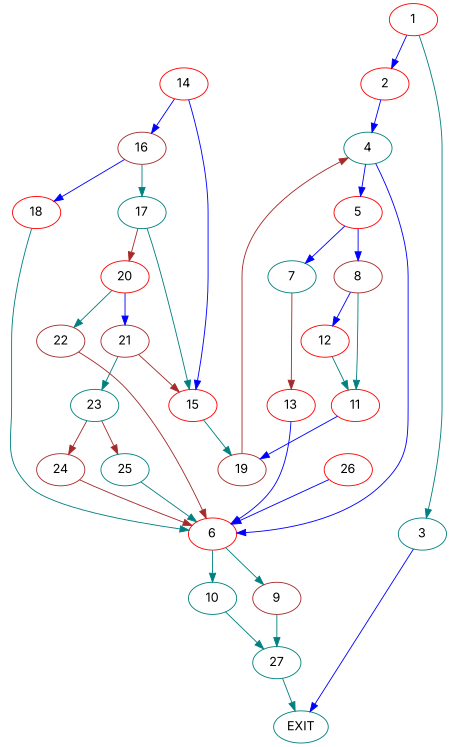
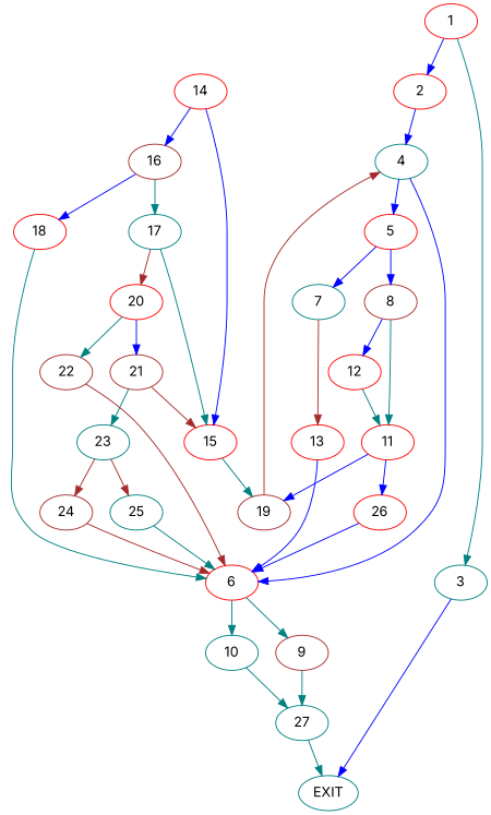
  digraph {
    fontname=Inter
    node [color=red fontname=Inter]
    edge [color=blue fontname=Inter]
    1
    2
    3 [color=teal]
    n4 [color=teal label=EXIT]
    4 [color=teal]
    5
    6
    7 [color=teal]
    8 [color=brown]
    9 [color=brown]
    10 [color=teal]
    13
    11
    12
    27 [color=teal]
    14
    15
    16 [color=brown]
    19 [color=brown]
    26
    17 [color=teal]
    18
    20
    21 [color=brown]
    22 [color=brown]
    23 [color=teal]
    24 [color=brown]
    25 [color=teal]
    1 -> 2
    1 -> 3 [color=teal]
    2 -> 4
    3 -> n4
    4 -> 5
    4 -> 6
    5 -> 7
    5 -> 8
    6 -> 9 [color=teal]
    6 -> 10 [color=teal]
    7 -> 13 [color=brown]
    8 -> 11 [color=teal]
    8 -> 12
    9 -> 27 [color=teal]
    10 -> 27 [color=teal]
    13 -> 6
    11 -> 19
+   11 -> 26
    12 -> 11 [color=teal]
    27 -> n4 [color=teal]
    14 -> 15
    14 -> 16
    15 -> 19 [color=teal]
    16 -> 17 [color=teal]
    16 -> 18
    19 -> 4 [color=brown]
    26 -> 6
    17 -> 15 [color=teal]
    17 -> 20 [color=brown]
    18 -> 6 [color=teal]
    20 -> 21
    20 -> 22 [color=teal]
    21 -> 15 [color=brown]
    21 -> 23 [color=teal]
    22 -> 6 [color=brown]
    23 -> 24 [color=brown]
    23 -> 25 [color=brown]
    24 -> 6 [color=brown]
    25 -> 6 [color=teal]
  }
